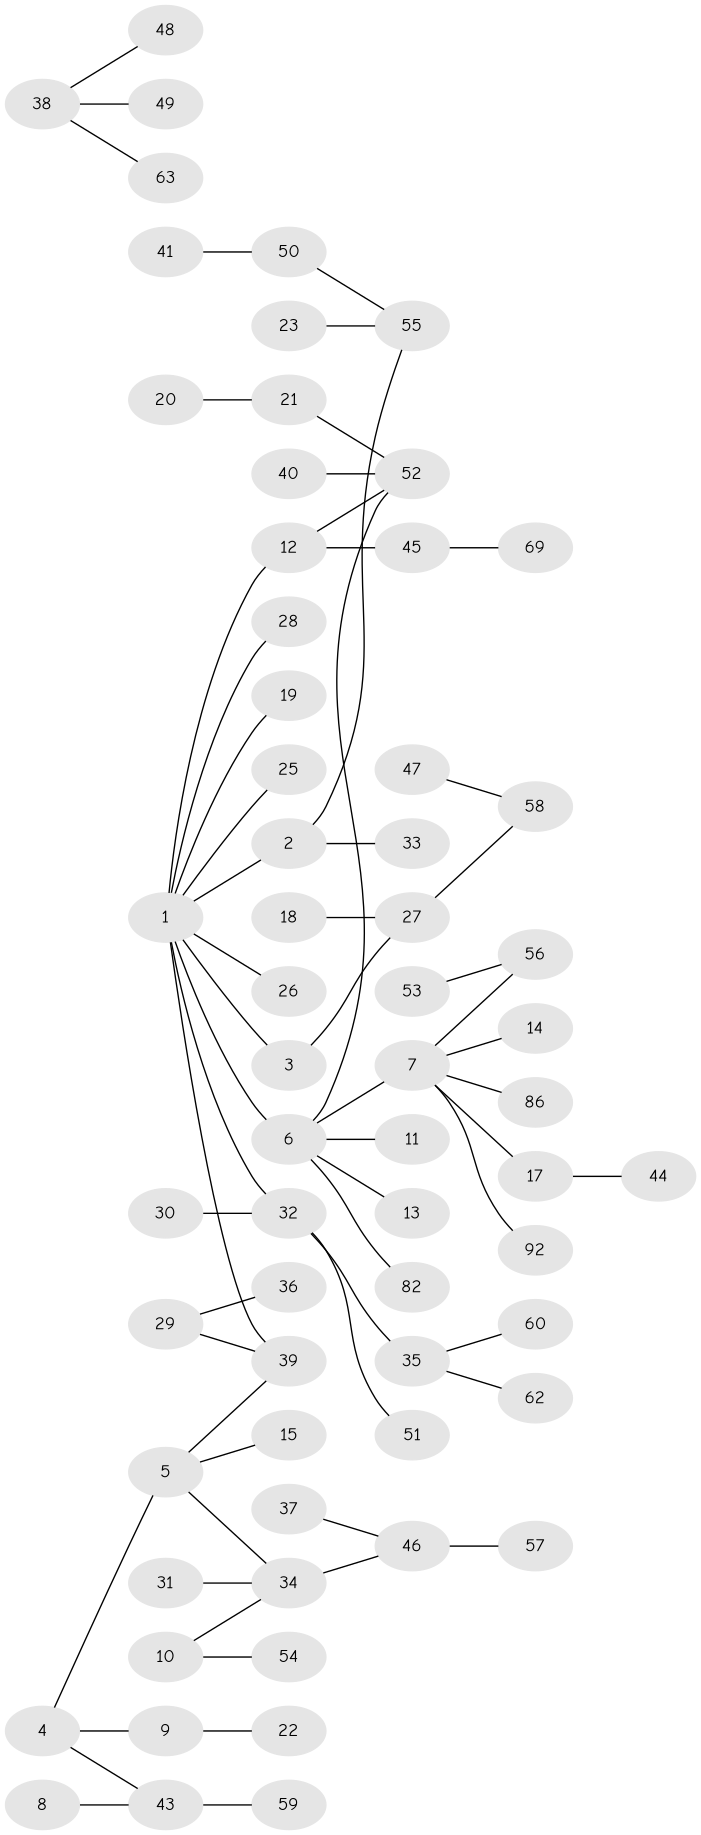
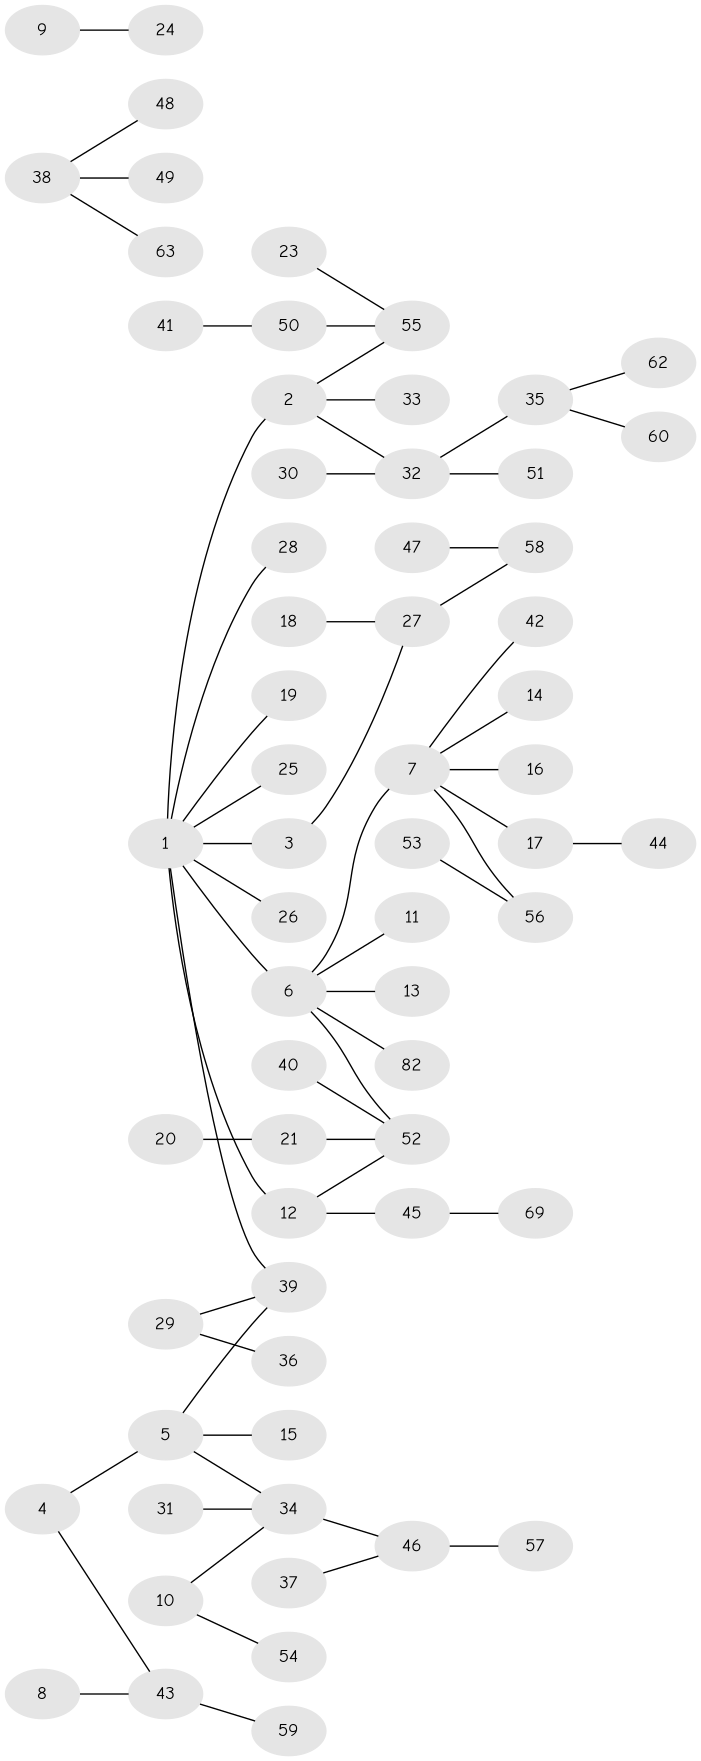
  graph {
    fontname="Comic Neue"
    rankdir=LR
    node [color=gray90 fontname="Comic Neue" style=filled]
    edge [fontname="Comic Neue" weight=1.0]
    1
    2
    3
    6
    19
    25
    26
    28
    32
    39
    12
    33
    55
    27
    7
    11
    13
    n18 [label=82]
    52
    35
    51
    38
    48
    49
    63
    58
    4
    5
    9
    43
    15
    34
-   24 [label=22]
+   24
    59
    46
    14
-   16 [label=86]
+   16
    17
-   42 [label=92]
+   42
    56
    44
    8
    10
    54
    45
    n46 [label=69]
    18
    20
    21
    23
    29
    36
    30
    31
    60
    62
    57
    37
    40
    41
    50
    47
    53
    1 -- 2
    1 -- 3
    1 -- 6
    1 -- 19
    1 -- 25
    1 -- 26
    1 -- 28
-   1 -- 32
+   2 -- 32
    1 -- 39
    1 -- 12
    2 -- 33
    2 -- 55
    3 -- 27
    6 -- 7
    6 -- 11
    6 -- 13
    6 -- n18
    6 -- 52
    32 -- 35
    32 -- 51
    12 -- 52
    12 -- 45
    27 -- 58
    7 -- 14
    7 -- 16
    7 -- 17
    7 -- 42
    7 -- 56
    35 -- 60
    35 -- 62
    38 -- 48
    38 -- 49
    38 -- 63
    4 -- 5
-   4 -- 9
    4 -- 43
    5 -- 39
    5 -- 15
    5 -- 34
    9 -- 24
    43 -- 59
    34 -- 46
    46 -- 57
    17 -- 44
    8 -- 43
    10 -- 34
    10 -- 54
    45 -- n46
    18 -- 27
    20 -- 21
    21 -- 52
    23 -- 55
    29 -- 39
    29 -- 36
    30 -- 32
    31 -- 34
    37 -- 46
    40 -- 52
    41 -- 50
    50 -- 55
    47 -- 58
    53 -- 56
  }
